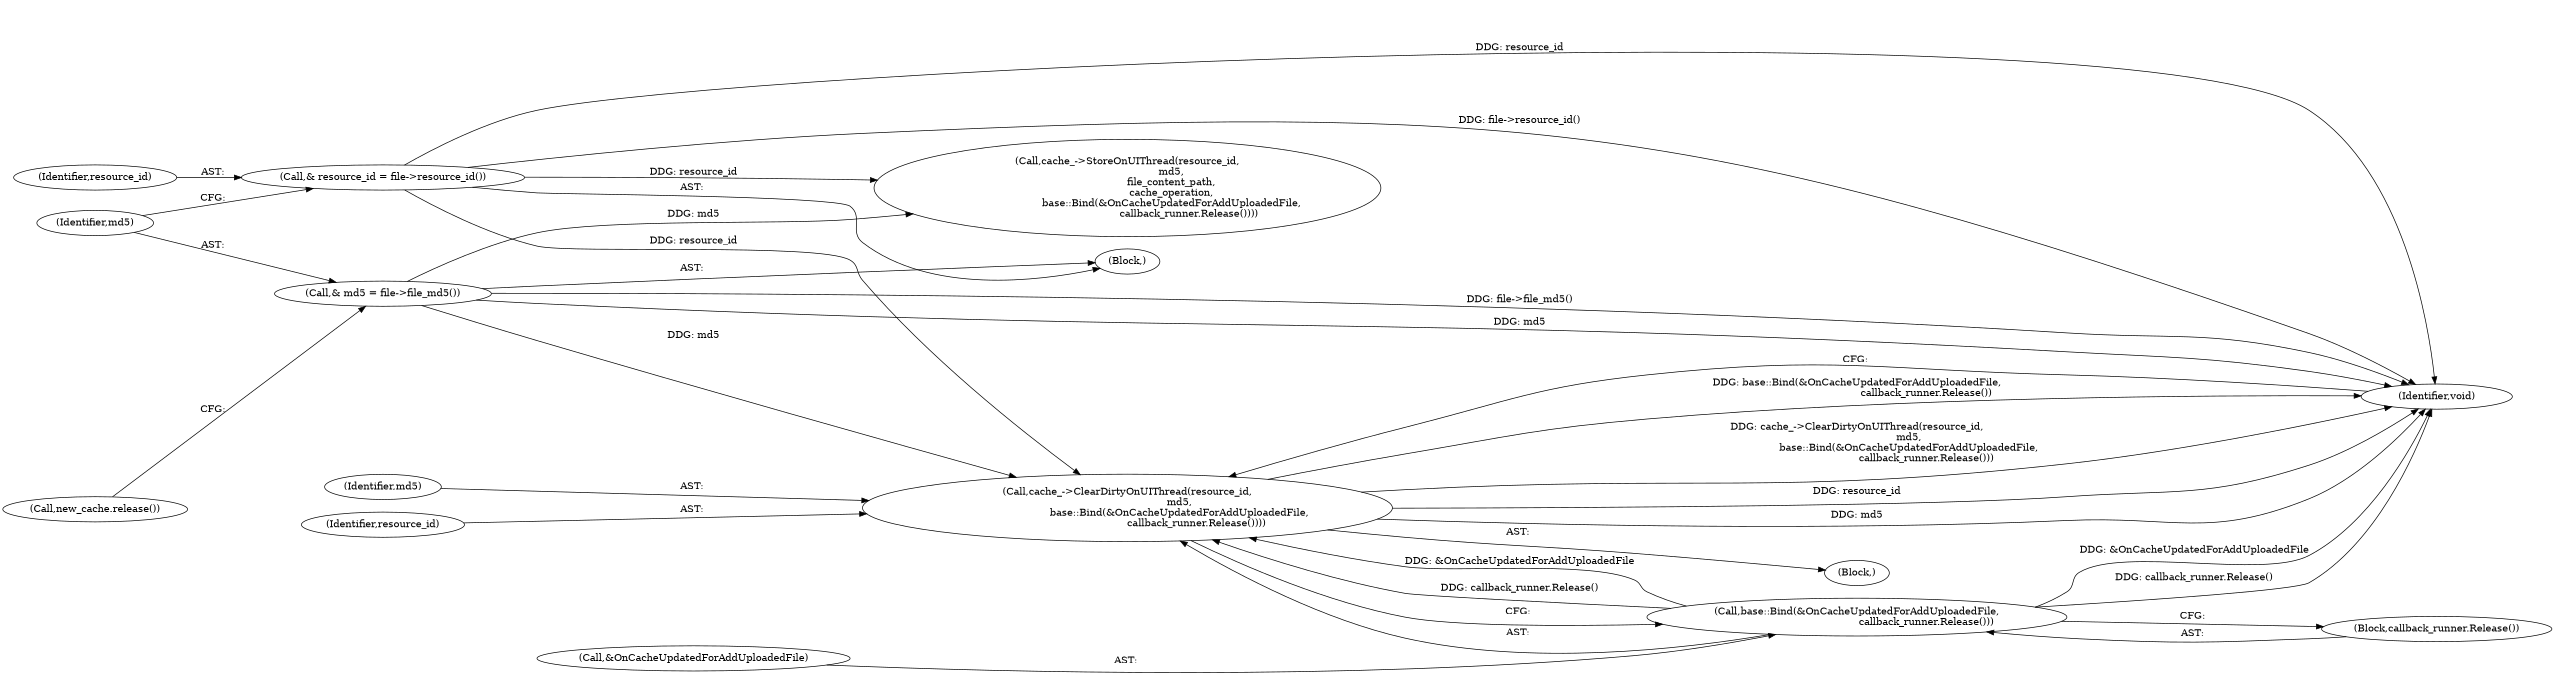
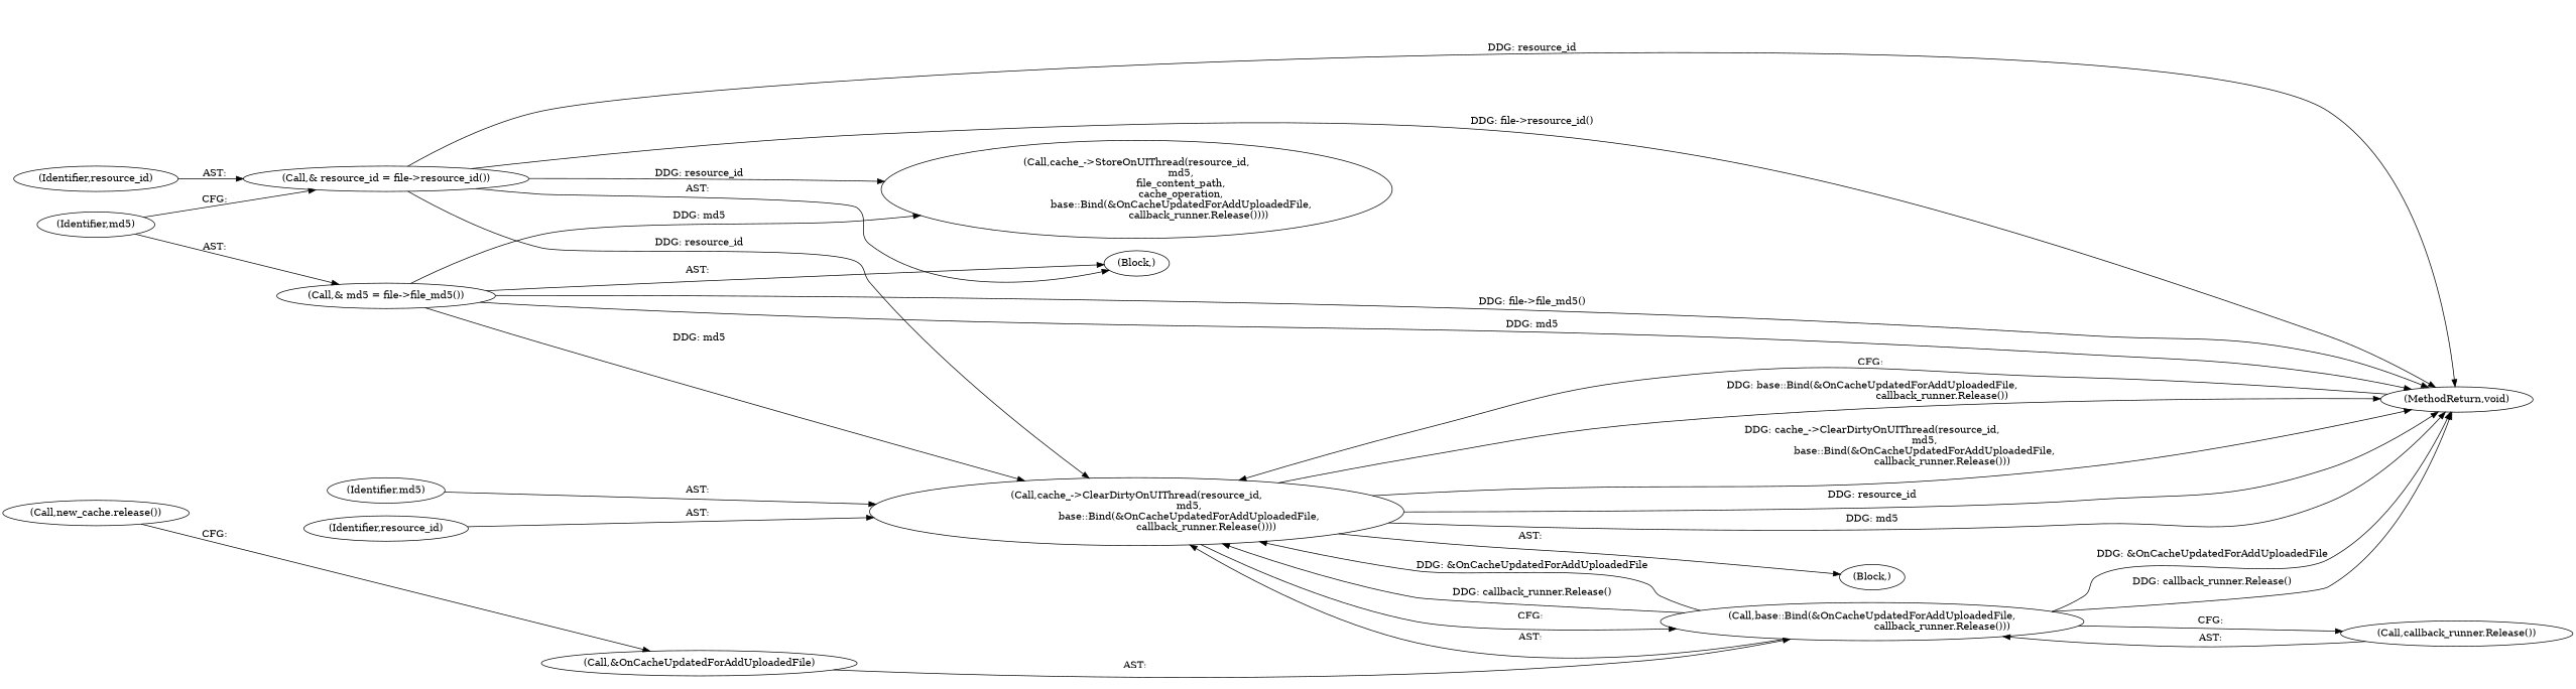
  digraph {
    rankdir=LR
    n1 [label="(Call,cache_->ClearDirtyOnUIThread(resource_id,\n                                 md5,\n                                 base::Bind(&OnCacheUpdatedForAddUploadedFile,\n                                            callback_runner.Release())))"]
    n2 [label="(Call,base::Bind(&OnCacheUpdatedForAddUploadedFile,\n                                            callback_runner.Release()))"]
-   n3 [label="(Identifier,void)"]
+   n3 [label="(MethodReturn,void)"]
    n4 [label="(Block,)"]
-   n5 [label="(Block,callback_runner.Release())"]
+   n5 [label="(Call,callback_runner.Release())"]
    n6 [label="(Call,& resource_id = file->resource_id())"]
    n7 [label="(Call,cache_->StoreOnUIThread(resource_id,\n                            md5,\n                            file_content_path,\n                            cache_operation,\n                            base::Bind(&OnCacheUpdatedForAddUploadedFile,\n                                       callback_runner.Release())))"]
    n8 [label="(Block,)"]
    n9 [label="(Call,& md5 = file->file_md5())"]
    n10 [label="(Identifier,md5)"]
    n11 [label="(Call,&OnCacheUpdatedForAddUploadedFile)"]
    n12 [label="(Call,new_cache.release())"]
    n13 [label="(Identifier,resource_id)"]
    n14 [label="(Identifier,md5)"]
    n15 [label="(Identifier,resource_id)"]
    n1 -> n2 [label="CFG: "]
    n1 -> n3 [label="DDG: base::Bind(&OnCacheUpdatedForAddUploadedFile,\n                                            callback_runner.Release())"]
    n1 -> n3 [label="DDG: cache_->ClearDirtyOnUIThread(resource_id,\n                                 md5,\n                                 base::Bind(&OnCacheUpdatedForAddUploadedFile,\n                                            callback_runner.Release()))"]
    n1 -> n3 [label="DDG: resource_id"]
    n1 -> n3 [label="DDG: md5"]
    n1 -> n4 [label="AST: "]
    n2 -> n1 [label="AST: "]
    n2 -> n1 [label="DDG: &OnCacheUpdatedForAddUploadedFile"]
    n2 -> n1 [label="DDG: callback_runner.Release()"]
    n2 -> n3 [label="DDG: callback_runner.Release()"]
    n2 -> n3 [label="DDG: &OnCacheUpdatedForAddUploadedFile"]
    n2 -> n5 [label="CFG: "]
    n3 -> n1 [label="CFG: "]
    n5 -> n2 [label="AST: "]
    n6 -> n1 [label="DDG: resource_id"]
    n6 -> n3 [label="DDG: resource_id"]
    n6 -> n3 [label="DDG: file->resource_id()"]
    n6 -> n7 [label="DDG: resource_id"]
    n6 -> n8 [label="AST: "]
    n9 -> n1 [label="DDG: md5"]
    n9 -> n3 [label="DDG: md5"]
    n9 -> n3 [label="DDG: file->file_md5()"]
    n9 -> n7 [label="DDG: md5"]
    n9 -> n8 [label="AST: "]
    n10 -> n1 [label="AST: "]
    n11 -> n2 [label="AST: "]
-   n12 -> n9 [label="CFG: "]
+   n12 -> n11 [label="CFG: "]
    n13 -> n1 [label="AST: "]
    n14 -> n6 [label="CFG: "]
    n14 -> n9 [label="AST: "]
    n15 -> n6 [label="AST: "]
  }
